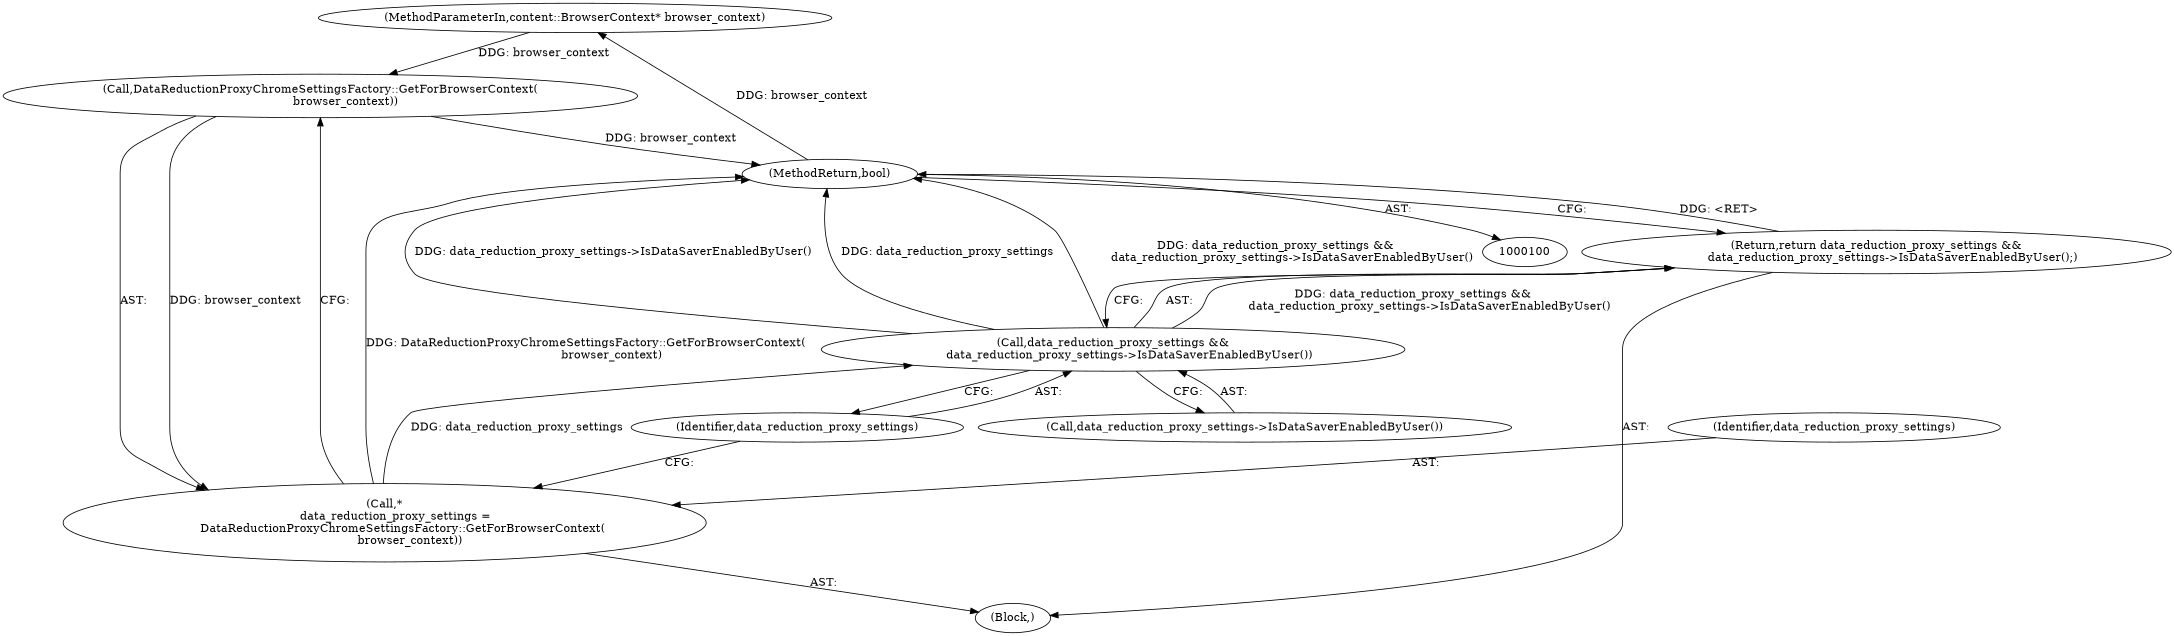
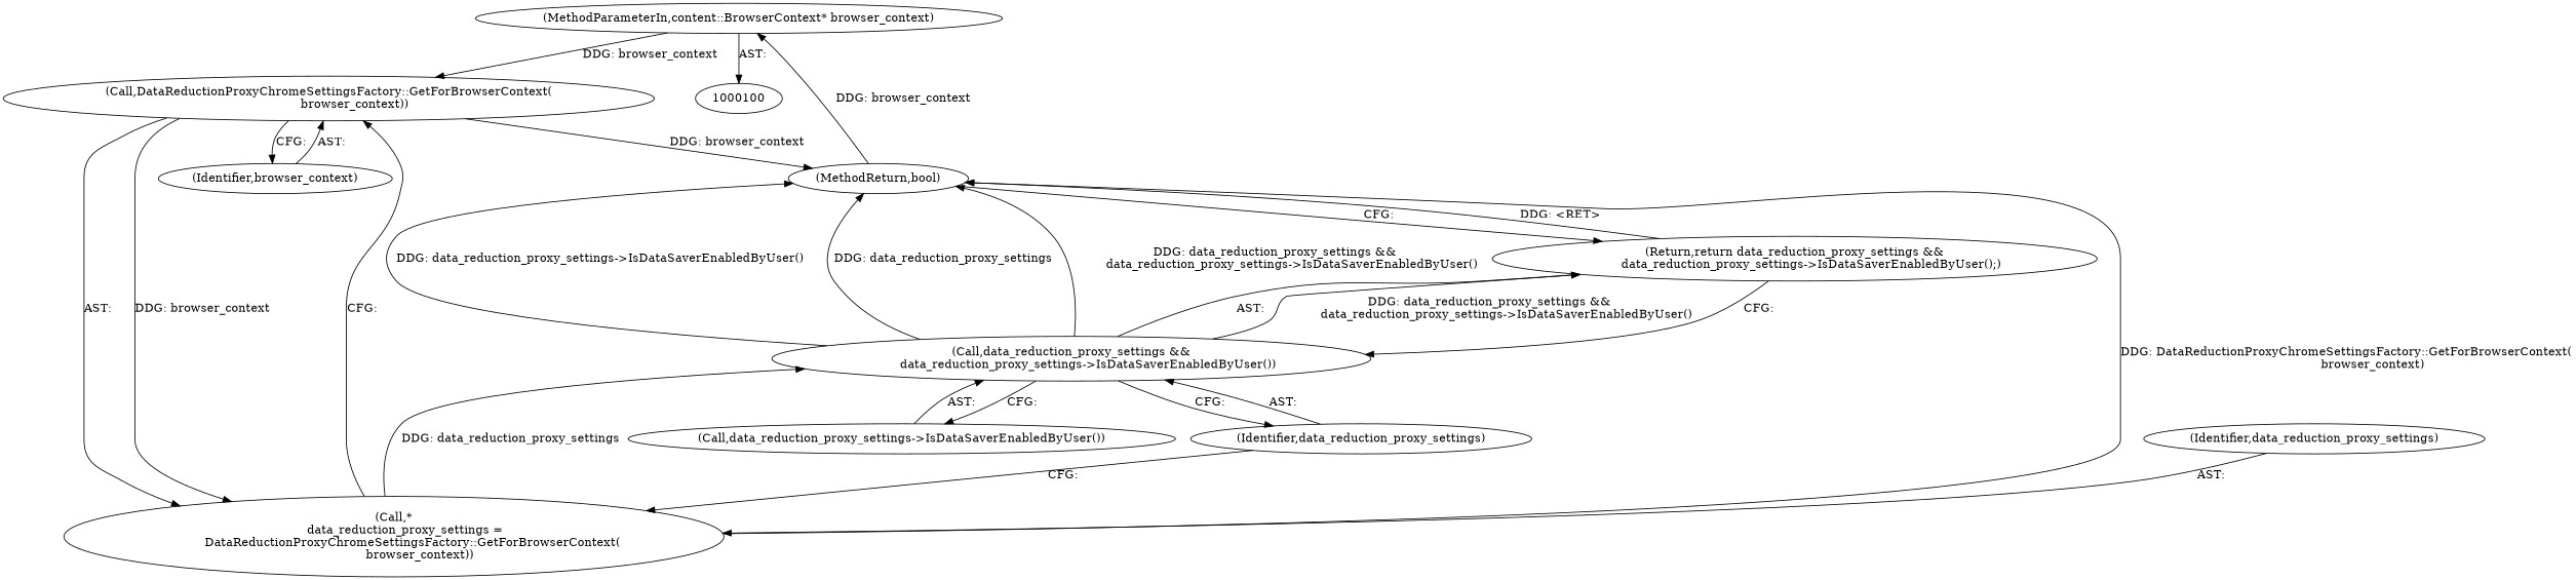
  digraph {
    n1 [label="(MethodParameterIn,content::BrowserContext* browser_context)"]
    n2 [label="(Call,DataReductionProxyChromeSettingsFactory::GetForBrowserContext(\n              browser_context))"]
    1000100
    n4 [label="(MethodReturn,bool)"]
    n5 [label="(Call,*\n      data_reduction_proxy_settings =\n          DataReductionProxyChromeSettingsFactory::GetForBrowserContext(\n              browser_context))"]
+   n6 [label="(Identifier,browser_context)"]
    n7 [label="(Return,return data_reduction_proxy_settings &&\n         data_reduction_proxy_settings->IsDataSaverEnabledByUser();)"]
    n8 [label="(Call,data_reduction_proxy_settings &&\n         data_reduction_proxy_settings->IsDataSaverEnabledByUser())"]
-   n9 [label="(Block,)"]
    n10 [label="(Identifier,data_reduction_proxy_settings)"]
    n11 [label="(Call,data_reduction_proxy_settings->IsDataSaverEnabledByUser())"]
    n12 [label="(Identifier,data_reduction_proxy_settings)"]
    n1 -> n2 [label="DDG: browser_context"]
-   n4 -> 1000100 [label="AST: "]
+   n1 -> 1000100 [label="AST: "]
    n2 -> n4 [label="DDG: browser_context"]
    n2 -> n5 [label="AST: "]
    n2 -> n5 [label="DDG: browser_context"]
+   n2 -> n6 [label="CFG: "]
    n4 -> n1 [label="DDG: browser_context"]
    n4 -> n7 [label="CFG: "]
    n5 -> n2 [label="CFG: "]
    n5 -> n4 [label="DDG: DataReductionProxyChromeSettingsFactory::GetForBrowserContext(\n              browser_context)"]
    n5 -> n8 [label="DDG: data_reduction_proxy_settings"]
-   n5 -> n9 [label="AST: "]
+   n6 -> n2 [label="AST: "]
    n7 -> n4 [label="DDG: <RET>"]
    n7 -> n8 [label="CFG: "]
-   n7 -> n9 [label="AST: "]
    n8 -> n4 [label="DDG: data_reduction_proxy_settings->IsDataSaverEnabledByUser()"]
    n8 -> n4 [label="DDG: data_reduction_proxy_settings"]
    n8 -> n4 [label="DDG: data_reduction_proxy_settings &&\n         data_reduction_proxy_settings->IsDataSaverEnabledByUser()"]
    n8 -> n7 [label="AST: "]
    n8 -> n7 [label="DDG: data_reduction_proxy_settings &&\n         data_reduction_proxy_settings->IsDataSaverEnabledByUser()"]
    n8 -> n10 [label="CFG: "]
    n8 -> n11 [label="CFG: "]
    n10 -> n5 [label="CFG: "]
    n10 -> n8 [label="AST: "]
    n11 -> n8 [label="AST: "]
    n12 -> n5 [label="AST: "]
  }
